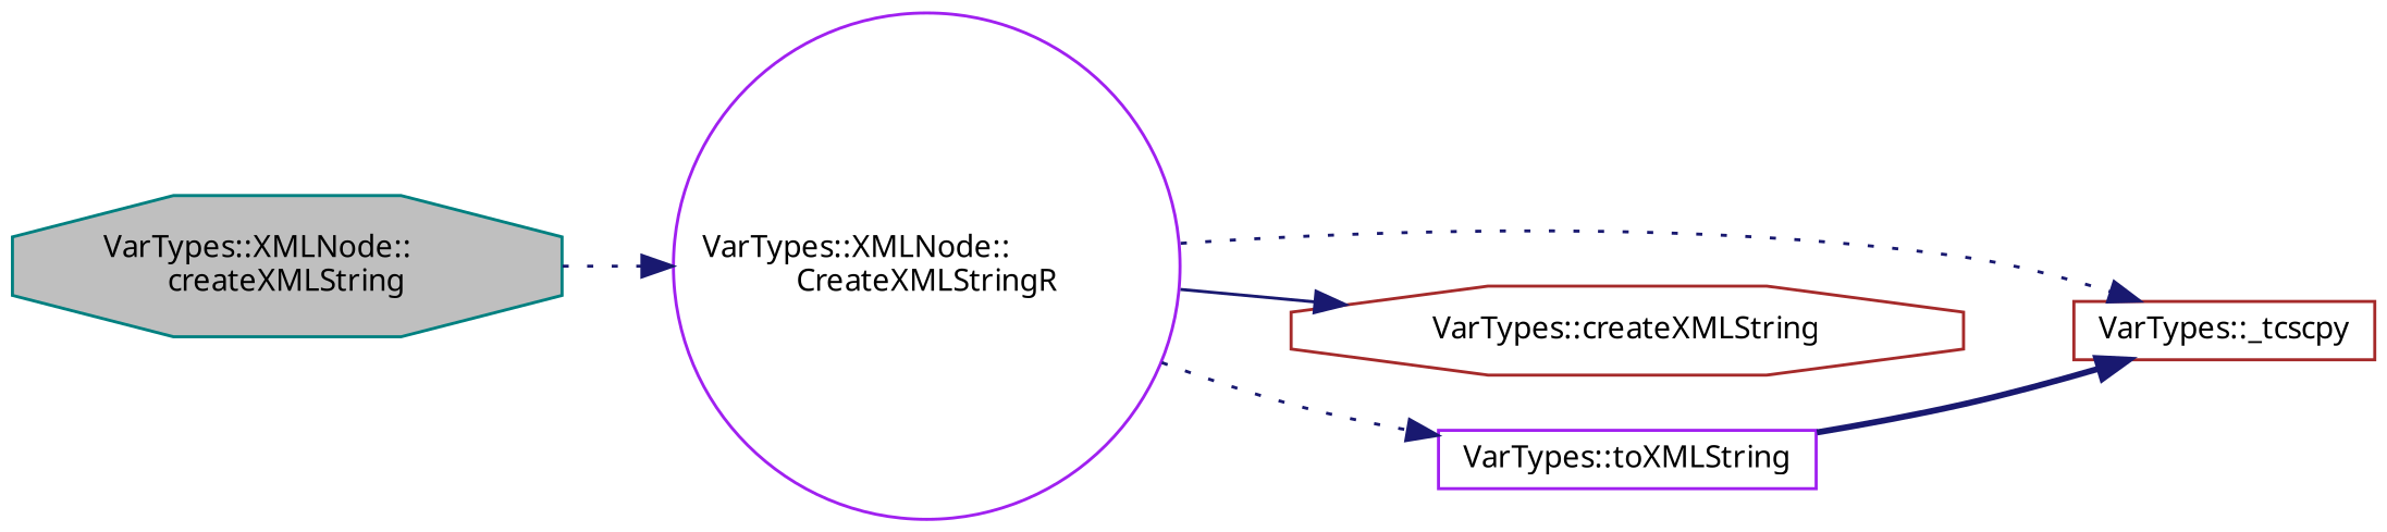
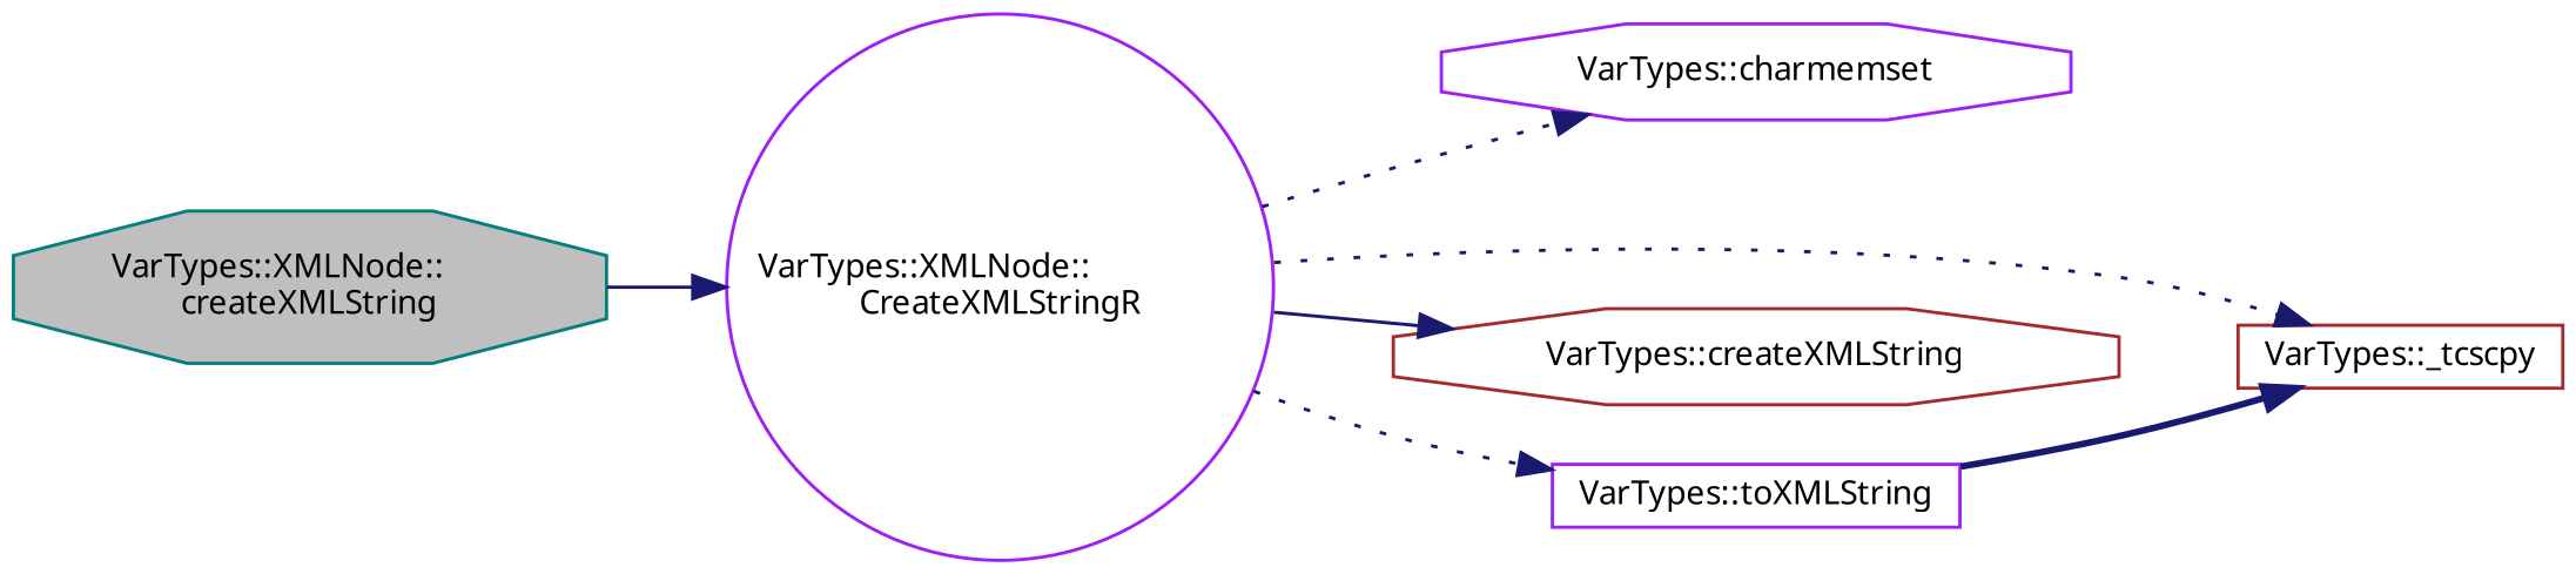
  digraph {
    fontname="Noto Sans"
    rankdir=LR
    node [color=purple fillcolor=white fontname="Noto Sans" fontsize=10 shape=octagon style=filled]
    edge [color=midnightblue fontname="Noto Sans" fontsize=10 labelfontname=Helvetica labelfontsize=10 style=dotted]
    n1 [color=teal fillcolor=grey75 fontcolor=black height=0.2 label="VarTypes::XMLNode::\lcreateXMLString" width=0.4]
    n2 [height=0.2 label="VarTypes::XMLNode::\lCreateXMLStringR" shape=circle width=0.4]
+   n3 [height=0.2 label="VarTypes::charmemset" width=0.4]
    n4 [color=brown height=0.2 label="VarTypes::_tcscpy" shape=box width=0.4]
    n5 [color=brown height=0.2 label="VarTypes::createXMLString" width=0.4]
    n6 [height=0.2 label="VarTypes::toXMLString" shape=box width=0.4]
-   n1 -> n2
+   n1 -> n2 [style=solid]
+   n2 -> n3
    n2 -> n4
    n2 -> n5 [style=solid]
    n2 -> n6
    n6 -> n4 [style=bold]
  }
